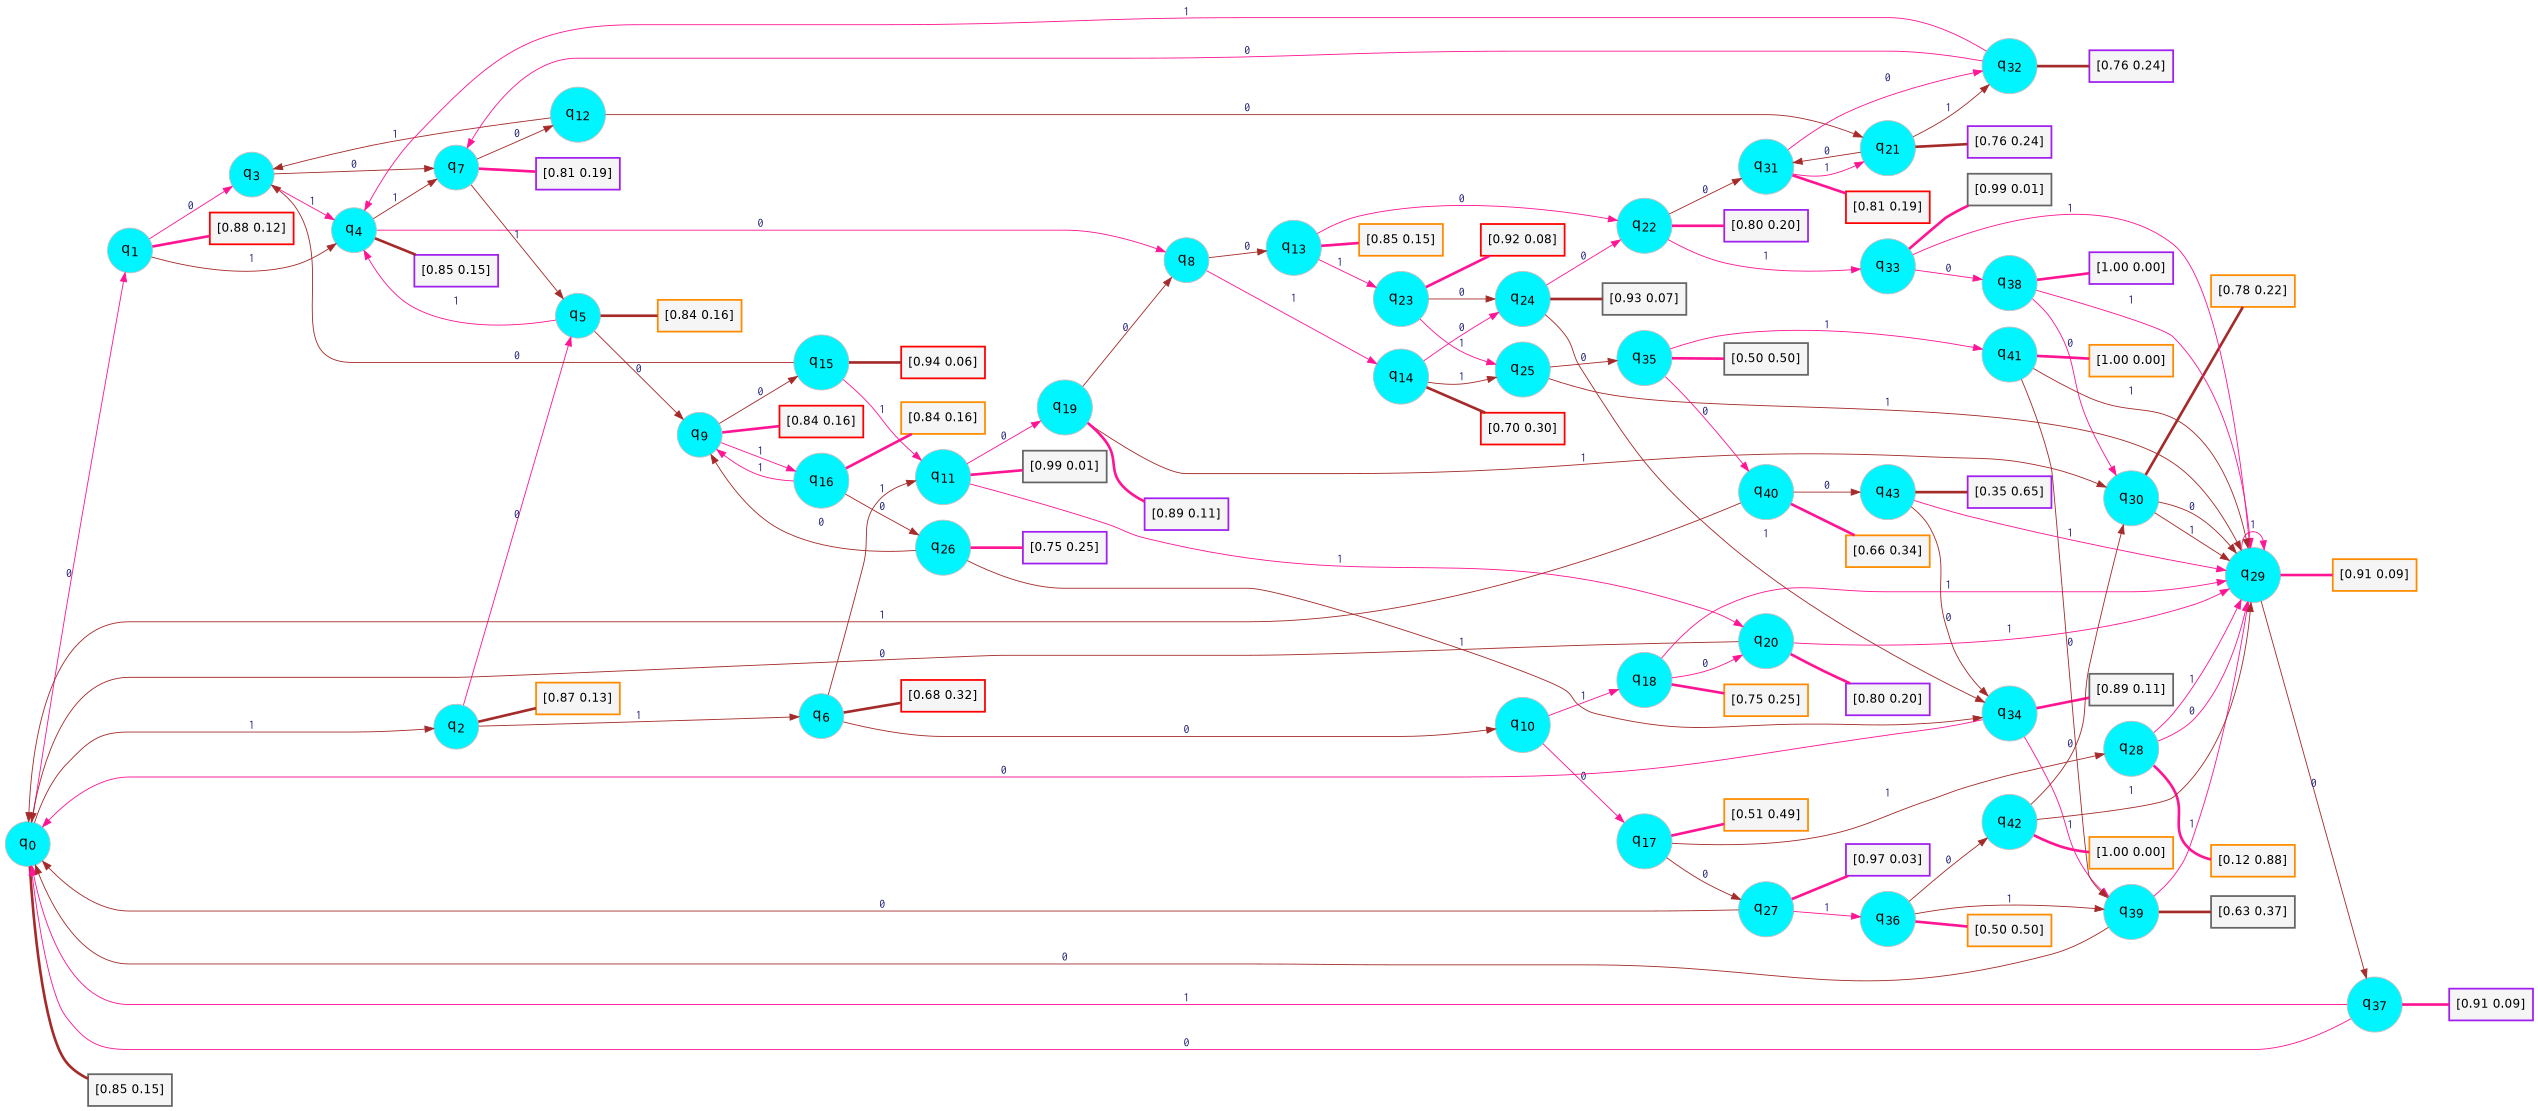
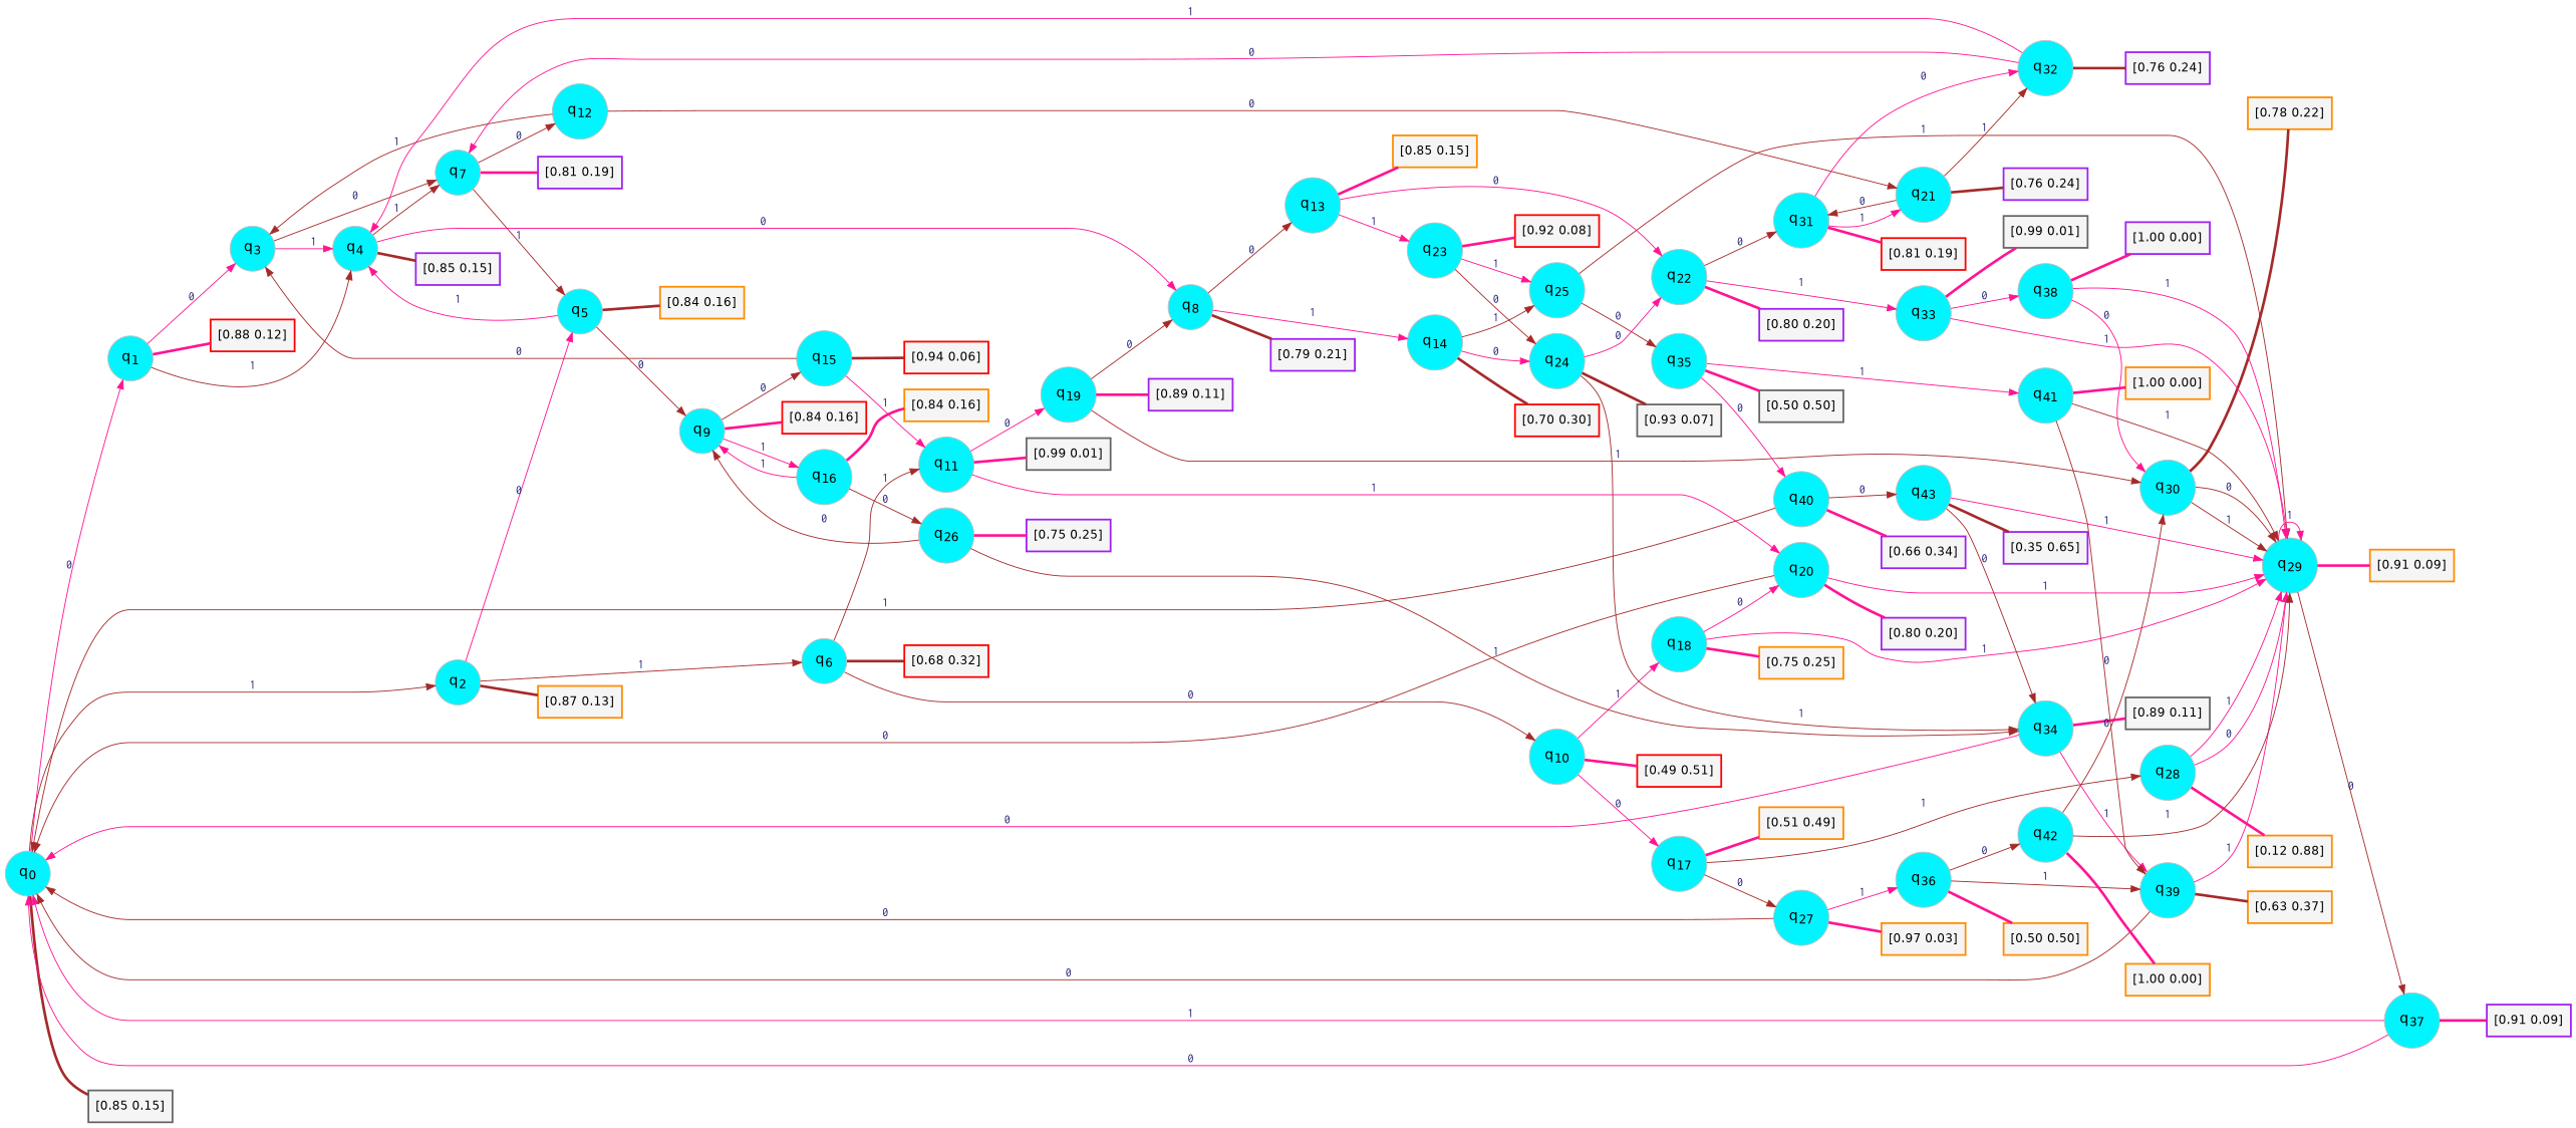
  digraph {
    rankdir=LR
    node [color=gray fillcolor=turquoise1 fontcolor=black fontname=Helvetica fontsize=16 fontweight=bold shape=circle style=filled]
    edge [arrowsize=1 color=deeppink fontcolor=midnightblue fontname=courier fontweight=bold penwidth=1 style=solid weight=20]
    n1 [label=<q<SUB>0</SUB>>]
    n2 [label=<q<SUB>1</SUB>>]
    n3 [label=<q<SUB>2</SUB>>]
    n4 [color=gray40 fillcolor=whitesmoke fontsize=14 label="[0.85 0.15]" penwidth=2 shape=box]
    n5 [label=<q<SUB>3</SUB>>]
    n6 [label=<q<SUB>4</SUB>>]
    n7 [color=red fillcolor=whitesmoke fontsize=14 label="[0.88 0.12]" penwidth=2 shape=box]
    n8 [label=<q<SUB>5</SUB>>]
    n9 [label=<q<SUB>6</SUB>>]
    n10 [color=darkorange fillcolor=whitesmoke fontsize=14 label="[0.87 0.13]" penwidth=2 shape=box]
    n11 [label=<q<SUB>7</SUB>>]
    n12 [label=<q<SUB>8</SUB>>]
    n13 [color=purple fillcolor=whitesmoke fontsize=14 label="[0.85 0.15]" penwidth=2 shape=box]
    n14 [label=<q<SUB>9</SUB>>]
    n15 [color=darkorange fillcolor=whitesmoke fontsize=14 label="[0.84 0.16]" penwidth=2 shape=box]
    n16 [label=<q<SUB>10</SUB>>]
    n17 [label=<q<SUB>11</SUB>>]
    n18 [color=red fillcolor=whitesmoke fontsize=14 label="[0.68 0.32]" penwidth=2 shape=box]
    n19 [label=<q<SUB>12</SUB>>]
    n20 [color=purple fillcolor=whitesmoke fontsize=14 label="[0.81 0.19]" penwidth=2 shape=box]
    n21 [label=<q<SUB>13</SUB>>]
    n22 [label=<q<SUB>14</SUB>>]
+   n23 [color=purple fillcolor=whitesmoke fontsize=14 label="[0.79 0.21]" penwidth=2 shape=box]
    n24 [label=<q<SUB>15</SUB>>]
    n25 [label=<q<SUB>16</SUB>>]
    n26 [color=red fillcolor=whitesmoke fontsize=14 label="[0.84 0.16]" penwidth=2 shape=box]
    n27 [label=<q<SUB>17</SUB>>]
    n28 [label=<q<SUB>18</SUB>>]
+   n29 [color=red fillcolor=whitesmoke fontsize=14 label="[0.49 0.51]" penwidth=2 shape=box]
    n30 [label=<q<SUB>19</SUB>>]
    n31 [label=<q<SUB>20</SUB>>]
    n32 [color=gray40 fillcolor=whitesmoke fontsize=14 label="[0.99 0.01]" penwidth=2 shape=box]
    n33 [label=<q<SUB>21</SUB>>]
    n34 [label=<q<SUB>22</SUB>>]
    n35 [label=<q<SUB>23</SUB>>]
    n36 [color=darkorange fillcolor=whitesmoke fontsize=14 label="[0.85 0.15]" penwidth=2 shape=box]
    n37 [label=<q<SUB>24</SUB>>]
    n38 [label=<q<SUB>25</SUB>>]
    n39 [color=red fillcolor=whitesmoke fontsize=14 label="[0.70 0.30]" penwidth=2 shape=box]
    n40 [color=red fillcolor=whitesmoke fontsize=14 label="[0.94 0.06]" penwidth=2 shape=box]
    n41 [label=<q<SUB>26</SUB>>]
    n42 [color=darkorange fillcolor=whitesmoke fontsize=14 label="[0.84 0.16]" penwidth=2 shape=box]
    n43 [label=<q<SUB>27</SUB>>]
    n44 [label=<q<SUB>28</SUB>>]
    n45 [color=darkorange fillcolor=whitesmoke fontsize=14 label="[0.51 0.49]" penwidth=2 shape=box]
    n46 [label=<q<SUB>29</SUB>>]
    n47 [color=darkorange fillcolor=whitesmoke fontsize=14 label="[0.75 0.25]" penwidth=2 shape=box]
    n48 [label=<q<SUB>30</SUB>>]
    n49 [color=purple fillcolor=whitesmoke fontsize=14 label="[0.89 0.11]" penwidth=2 shape=box]
    n50 [color=purple fillcolor=whitesmoke fontsize=14 label="[0.80 0.20]" penwidth=2 shape=box]
    n51 [label=<q<SUB>31</SUB>>]
    n52 [label=<q<SUB>32</SUB>>]
    n53 [color=purple fillcolor=whitesmoke fontsize=14 label="[0.76 0.24]" penwidth=2 shape=box]
    n54 [label=<q<SUB>33</SUB>>]
    n55 [color=purple fillcolor=whitesmoke fontsize=14 label="[0.80 0.20]" penwidth=2 shape=box]
    n56 [color=red fillcolor=whitesmoke fontsize=14 label="[0.92 0.08]" penwidth=2 shape=box]
    n57 [label=<q<SUB>34</SUB>>]
    n58 [color=gray40 fillcolor=whitesmoke fontsize=14 label="[0.93 0.07]" penwidth=2 shape=box]
    n59 [label=<q<SUB>35</SUB>>]
    n60 [color=purple fillcolor=whitesmoke fontsize=14 label="[0.75 0.25]" penwidth=2 shape=box]
    n61 [label=<q<SUB>36</SUB>>]
-   n62 [color=purple fillcolor=whitesmoke fontsize=14 label="[0.97 0.03]" penwidth=2 shape=box]
+   n62 [color=darkorange fillcolor=whitesmoke fontsize=14 label="[0.97 0.03]" penwidth=2 shape=box]
    n63 [color=darkorange fillcolor=whitesmoke fontsize=14 label="[0.12 0.88]" penwidth=2 shape=box]
    n64 [label=<q<SUB>37</SUB>>]
    n65 [color=darkorange fillcolor=whitesmoke fontsize=14 label="[0.91 0.09]" penwidth=2 shape=box]
    n66 [color=darkorange fillcolor=whitesmoke fontsize=14 label="[0.78 0.22]" penwidth=2 shape=box]
    n67 [color=red fillcolor=whitesmoke fontsize=14 label="[0.81 0.19]" penwidth=2 shape=box]
    n68 [color=purple fillcolor=whitesmoke fontsize=14 label="[0.76 0.24]" penwidth=2 shape=box]
    n69 [label=<q<SUB>38</SUB>>]
    n70 [color=gray40 fillcolor=whitesmoke fontsize=14 label="[0.99 0.01]" penwidth=2 shape=box]
    n71 [label=<q<SUB>39</SUB>>]
    n72 [color=gray40 fillcolor=whitesmoke fontsize=14 label="[0.89 0.11]" penwidth=2 shape=box]
    n73 [label=<q<SUB>40</SUB>>]
    n74 [label=<q<SUB>41</SUB>>]
    n75 [color=gray40 fillcolor=whitesmoke fontsize=14 label="[0.50 0.50]" penwidth=2 shape=box]
    n76 [label=<q<SUB>42</SUB>>]
    n77 [color=darkorange fillcolor=whitesmoke fontsize=14 label="[0.50 0.50]" penwidth=2 shape=box]
    n78 [color=purple fillcolor=whitesmoke fontsize=14 label="[0.91 0.09]" penwidth=2 shape=box]
    n79 [color=purple fillcolor=whitesmoke fontsize=14 label="[1.00 0.00]" penwidth=2 shape=box]
-   n80 [color=gray40 fillcolor=whitesmoke fontsize=14 label="[0.63 0.37]" penwidth=2 shape=box]
+   n80 [color=darkorange fillcolor=whitesmoke fontsize=14 label="[0.63 0.37]" penwidth=2 shape=box]
    n81 [label=<q<SUB>43</SUB>>]
-   n82 [color=darkorange fillcolor=whitesmoke fontsize=14 label="[0.66 0.34]" penwidth=2 shape=box]
+   n82 [color=purple fillcolor=whitesmoke fontsize=14 label="[0.66 0.34]" penwidth=2 shape=box]
    n83 [color=darkorange fillcolor=whitesmoke fontsize=14 label="[1.00 0.00]" penwidth=2 shape=box]
    n84 [color=darkorange fillcolor=whitesmoke fontsize=14 label="[1.00 0.00]" penwidth=2 shape=box]
    n85 [color=purple fillcolor=whitesmoke fontsize=14 label="[0.35 0.65]" penwidth=2 shape=box]
    n1 -> n2 [label=0]
    n1 -> n3 [color=brown label=1]
    n1 -> n4 [arrowhead=none color=brown penwidth=3]
    n2 -> n5 [label=0]
    n2 -> n6 [color=brown label=1]
    n2 -> n7 [arrowhead=none penwidth=3]
    n3 -> n8 [label=0]
    n3 -> n9 [color=brown label=1]
    n3 -> n10 [arrowhead=none color=brown penwidth=3]
    n5 -> n6 [label=1]
    n5 -> n11 [color=brown label=0]
    n6 -> n11 [color=brown label=1]
    n6 -> n12 [label=0]
    n6 -> n13 [arrowhead=none color=brown penwidth=3]
    n8 -> n6 [label=1]
    n8 -> n14 [color=brown label=0]
    n8 -> n15 [arrowhead=none color=brown penwidth=3]
    n9 -> n16 [color=brown label=0]
    n9 -> n17 [color=brown label=1]
    n9 -> n18 [arrowhead=none color=brown penwidth=3]
    n11 -> n8 [color=brown label=1]
    n11 -> n19 [color=brown label=0]
    n11 -> n20 [arrowhead=none penwidth=3]
    n12 -> n21 [color=brown label=0]
    n12 -> n22 [label=1]
+   n12 -> n23 [arrowhead=none color=brown penwidth=3]
    n14 -> n24 [color=brown label=0]
    n14 -> n25 [label=1]
    n14 -> n26 [arrowhead=none penwidth=3]
    n16 -> n27 [label=0]
    n16 -> n28 [label=1]
+   n16 -> n29 [arrowhead=none penwidth=3]
    n17 -> n30 [label=0]
    n17 -> n31 [label=1]
    n17 -> n32 [arrowhead=none penwidth=3]
    n19 -> n5 [color=brown label=1]
    n19 -> n33 [color=brown label=0]
    n21 -> n34 [label=0]
    n21 -> n35 [label=1]
    n21 -> n36 [arrowhead=none penwidth=3]
    n22 -> n37 [label=0]
    n22 -> n38 [color=brown label=1]
    n22 -> n39 [arrowhead=none color=brown penwidth=3]
    n24 -> n5 [color=brown label=0]
    n24 -> n17 [label=1]
    n24 -> n40 [arrowhead=none color=brown penwidth=3]
    n25 -> n14 [label=1]
    n25 -> n41 [color=brown label=0]
    n25 -> n42 [arrowhead=none penwidth=3]
    n27 -> n43 [color=brown label=0]
    n27 -> n44 [color=brown label=1]
    n27 -> n45 [arrowhead=none penwidth=3]
    n28 -> n31 [label=0]
    n28 -> n46 [label=1]
    n28 -> n47 [arrowhead=none penwidth=3]
    n30 -> n12 [color=brown label=0]
    n30 -> n48 [color=brown label=1]
    n30 -> n49 [arrowhead=none penwidth=3]
    n31 -> n1 [color=brown label=0]
    n31 -> n46 [label=1]
    n31 -> n50 [arrowhead=none penwidth=3]
    n33 -> n51 [color=brown label=0]
    n33 -> n52 [color=brown label=1]
    n33 -> n53 [arrowhead=none color=brown penwidth=3]
    n34 -> n51 [color=brown label=0]
    n34 -> n54 [label=1]
    n34 -> n55 [arrowhead=none penwidth=3]
    n35 -> n37 [color=brown label=0]
    n35 -> n38 [label=1]
    n35 -> n56 [arrowhead=none penwidth=3]
    n37 -> n34 [label=0]
    n37 -> n57 [color=brown label=1]
    n37 -> n58 [arrowhead=none color=brown penwidth=3]
    n38 -> n46 [color=brown label=1]
    n38 -> n59 [color=brown label=0]
    n41 -> n14 [color=brown label=0]
    n41 -> n57 [color=brown label=1]
    n41 -> n60 [arrowhead=none penwidth=3]
    n43 -> n1 [color=brown label=0]
    n43 -> n61 [label=1]
    n43 -> n62 [arrowhead=none penwidth=3]
    n44 -> n46 [label=0]
    n44 -> n46 [label=1]
    n44 -> n63 [arrowhead=none penwidth=3]
    n46 -> n46 [label=1]
    n46 -> n64 [color=brown label=0]
    n46 -> n65 [arrowhead=none penwidth=3]
    n48 -> n46 [color=brown label=0]
    n48 -> n46 [color=brown label=1]
    n48 -> n66 [arrowhead=none color=brown penwidth=3]
    n51 -> n33 [label=1]
    n51 -> n52 [label=0]
    n51 -> n67 [arrowhead=none penwidth=3]
    n52 -> n6 [label=1]
    n52 -> n11 [label=0]
    n52 -> n68 [arrowhead=none color=brown penwidth=3]
    n54 -> n46 [label=1]
    n54 -> n69 [label=0]
    n54 -> n70 [arrowhead=none penwidth=3]
    n57 -> n1 [label=0]
    n57 -> n71 [label=1]
    n57 -> n72 [arrowhead=none penwidth=3]
    n59 -> n73 [label=0]
    n59 -> n74 [label=1]
    n59 -> n75 [arrowhead=none penwidth=3]
    n61 -> n71 [color=brown label=1]
    n61 -> n76 [color=brown label=0]
    n61 -> n77 [arrowhead=none penwidth=3]
    n64 -> n1 [label=0]
    n64 -> n1 [label=1]
    n64 -> n78 [arrowhead=none penwidth=3]
    n69 -> n46 [label=1]
    n69 -> n48 [label=0]
    n69 -> n79 [arrowhead=none penwidth=3]
    n71 -> n1 [color=brown label=0]
    n71 -> n46 [label=1]
    n71 -> n80 [arrowhead=none color=brown penwidth=3]
    n73 -> n1 [color=brown label=1]
    n73 -> n81 [color=brown label=0]
    n73 -> n82 [arrowhead=none penwidth=3]
    n74 -> n46 [color=brown label=1]
    n74 -> n71 [color=brown label=0]
    n74 -> n83 [arrowhead=none penwidth=3]
    n76 -> n46 [color=brown label=1]
    n76 -> n48 [color=brown label=0]
    n76 -> n84 [arrowhead=none penwidth=3]
    n81 -> n46 [label=1]
    n81 -> n57 [color=brown label=0]
    n81 -> n85 [arrowhead=none color=brown penwidth=3]
  }
